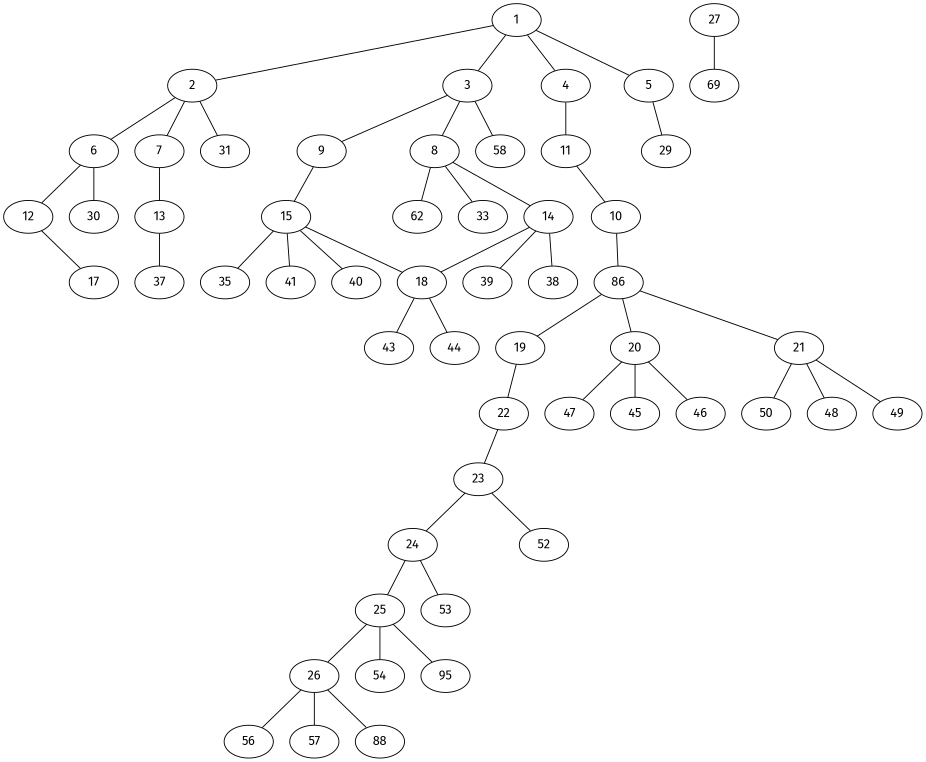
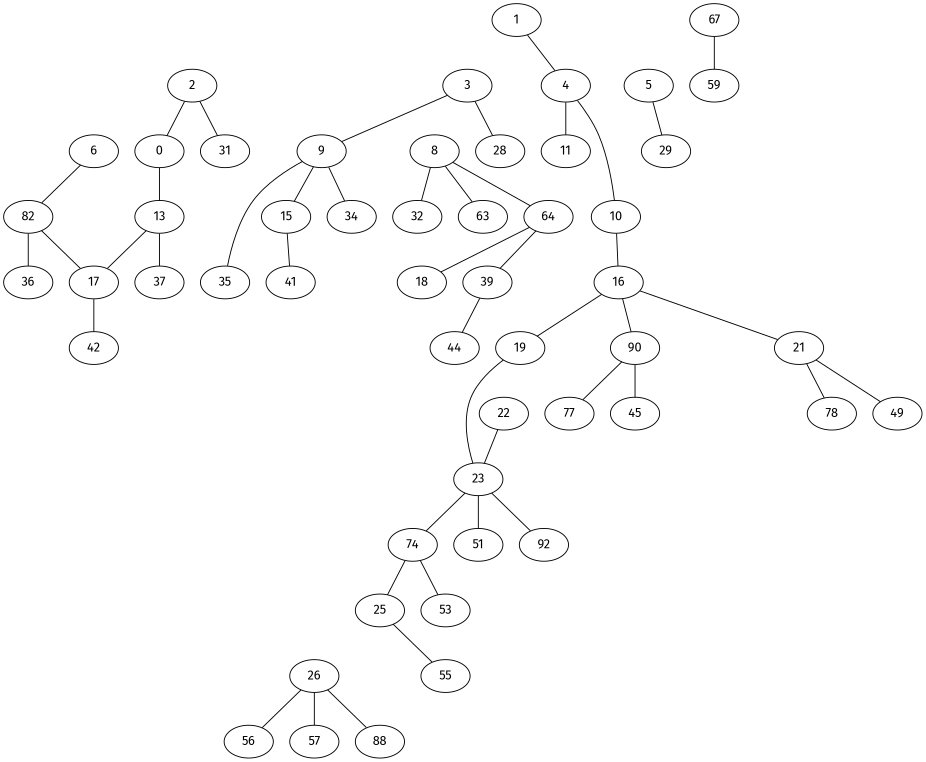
  graph {
    fontname="Fira Sans"
    node [chem=H fontname="Fira Sans"]
    edge [fontname="Fira Sans" valence=1]
    1 [chem=C]
    2 [chem=C]
    3 [chem=C]
    4 [chem=C]
    5 [chem=O]
    6 [chem=C]
-   7 [chem=C]
+   7 [chem=C label=0]
    31
    8 [chem=C]
    9 [chem=C]
-   28 [label=58]
+   28
    10 [chem=O]
    11 [chem=O]
    29
-   12 [chem=C]
-   30
+   12 [chem=C label=82]
    13 [chem=C]
-   14 [chem=C]
-   32 [label=62]
-   33
+   14 [chem=C label=64]
+   32
+   33 [label=63]
    15 [chem=C]
+   34
    35
-   16 [chem=C label=86]
+   16 [chem=C]
    17 [chem=C]
+   36
    37
    18 [chem=C]
-   38
    39
-   40
    41
    19 [chem=C]
-   20 [chem=C]
+   20 [chem=C label=90]
    21 [chem=C]
-   43
+   42
    44
    22 [chem=C]
    45
-   46
-   47
-   48
+   47 [label=77]
+   48 [label=78]
    49
-   50
    23 [chem=C]
-   24 [chem=N]
-   52
+   24 [chem=N label=74]
+   51
+   52 [label=92]
    25 [chem=C]
    53
    26 [chem=C]
-   54
-   55 [label=95]
+   55
    56
    57
    n57 [label=88]
-   27 [chem=Cl]
-   59 [label=69]
-   1 -- 2
-   1 -- 3
+   27 [chem=Cl label=67]
+   59
    1 -- 4
-   1 -- 5
-   2 -- 6 [valence=2]
    2 -- 7
    2 -- 31
-   3 -- 8
    3 -- 9
    3 -- 28
-   11 -- 10
+   4 -- 10
    4 -- 11 [valence=2]
    5 -- 29
    6 -- 12
-   6 -- 30
    7 -- 13 [valence=2]
    8 -- 14
    8 -- 32
    8 -- 33
    9 -- 15
-   15 -- 35
+   9 -- 34
+   9 -- 35
    10 -- 16
    12 -- 17 [valence=2]
+   12 -- 36
+   13 -- 17
    13 -- 37
    14 -- 18
-   14 -- 38
    14 -- 39
-   15 -- 18
-   15 -- 40
    15 -- 41
    16 -- 19
    16 -- 20
    16 -- 21
-   18 -- 43
-   18 -- 44
-   19 -- 22 [valence=3]
+   17 -- 42
+   39 -- 44
+   19 -- 23 [valence=3]
    20 -- 45
-   20 -- 46
    20 -- 47
    21 -- 48
    21 -- 49
-   21 -- 50
    22 -- 23
    23 -- 24
+   23 -- 51
    23 -- 52
    24 -- 25
    24 -- 53
-   25 -- 26
-   25 -- 54
    25 -- 55
    26 -- 56
    26 -- 57
    26 -- n57
    27 -- 59
  }
